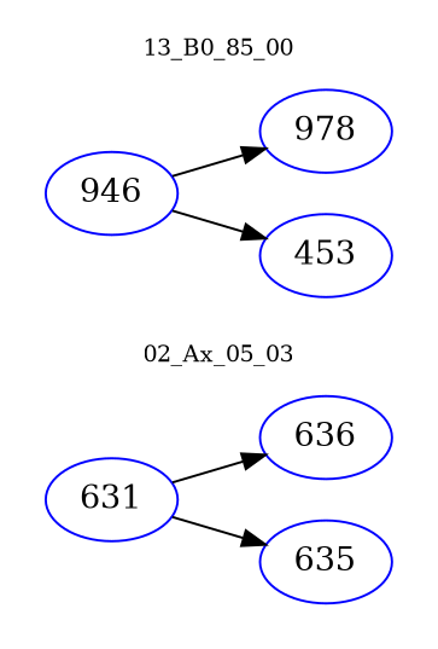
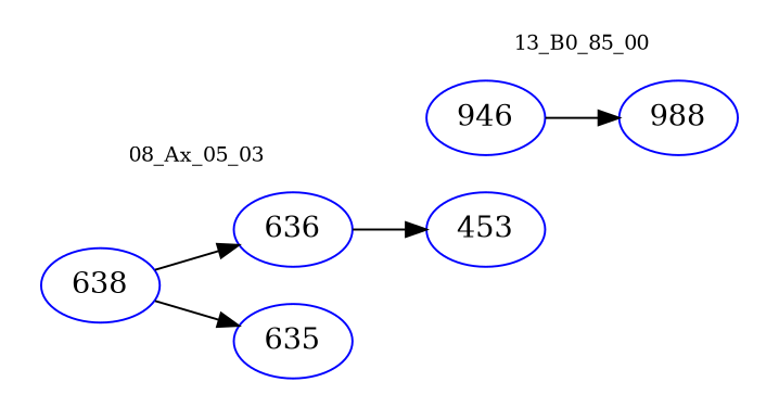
  digraph {
    rankdir=LR
    node [color=blue]
    edge [color=black]
-   n1 [label=631]
+   n1 [label=638]
    n2 [label=635]
    n3 [label=636]
    n4 [label=946]
    n5 [label=453]
-   n6 [label=978]
+   n6 [label=988]
    subgraph cluster_1 {
      color=white
      fontsize=10
-     label="02_Ax_05_03"
+     label="08_Ax_05_03"
      n1
      n2
      n3
    }
    subgraph cluster_2 {
      color=white
      fontsize=10
      label="13_B0_85_00"
      n4
      n5
      n6
    }
    n1 -> n2
    n1 -> n3
-   n4 -> n5
+   n3 -> n5
    n4 -> n6
  }
